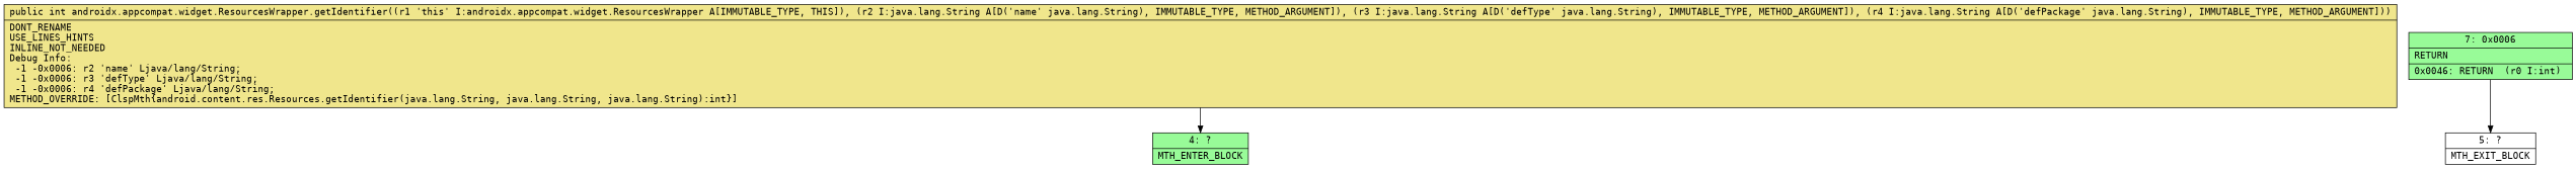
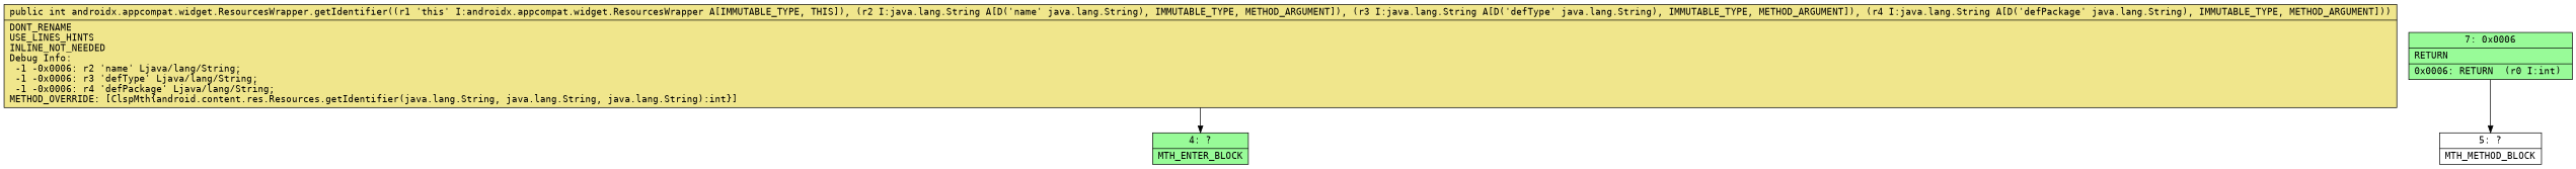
  digraph {
    fontname="DejaVu Sans Mono"
    node [fillcolor=palegreen fontname="DejaVu Sans Mono" shape=record style=filled]
    edge [fontname="DejaVu Sans Mono"]
    n1 [label="{4\:\ ?|MTH_ENTER_BLOCK\l}"]
-   n2 [label="{7\:\ 0x0006|RETURN\l|0x0046: RETURN  (r0 I:int) \l}"]
-   n3 [fillcolor=white label="{5\:\ ?|MTH_EXIT_BLOCK\l}"]
+   n2 [label="{7\:\ 0x0006|RETURN\l|0x0006: RETURN  (r0 I:int) \l}"]
+   n3 [fillcolor=white label="{5\:\ ?|MTH_METHOD_BLOCK\l}"]
    n4 [fillcolor=khaki label="{public int androidx.appcompat.widget.ResourcesWrapper.getIdentifier((r1 'this' I:androidx.appcompat.widget.ResourcesWrapper A[IMMUTABLE_TYPE, THIS]), (r2 I:java.lang.String A[D('name' java.lang.String), IMMUTABLE_TYPE, METHOD_ARGUMENT]), (r3 I:java.lang.String A[D('defType' java.lang.String), IMMUTABLE_TYPE, METHOD_ARGUMENT]), (r4 I:java.lang.String A[D('defPackage' java.lang.String), IMMUTABLE_TYPE, METHOD_ARGUMENT]))  | DONT_RENAME\lUSE_LINES_HINTS\lINLINE_NOT_NEEDED\lDebug Info:\l  \-1 \-0x0006: r2 'name' Ljava\/lang\/String;\l  \-1 \-0x0006: r3 'defType' Ljava\/lang\/String;\l  \-1 \-0x0006: r4 'defPackage' Ljava\/lang\/String;\lMETHOD_OVERRIDE: [ClspMth\{android.content.res.Resources.getIdentifier(java.lang.String, java.lang.String, java.lang.String):int\}]\l}"]
    n2 -> n3
    n4 -> n1
  }
